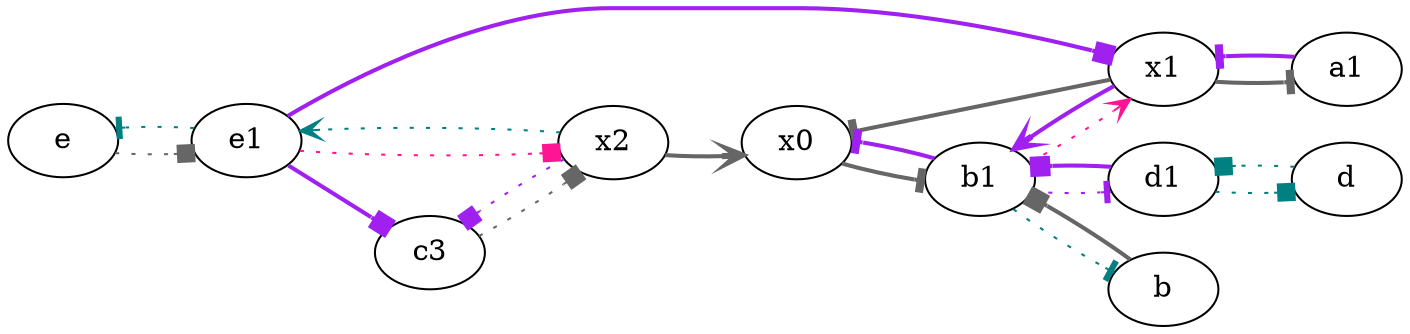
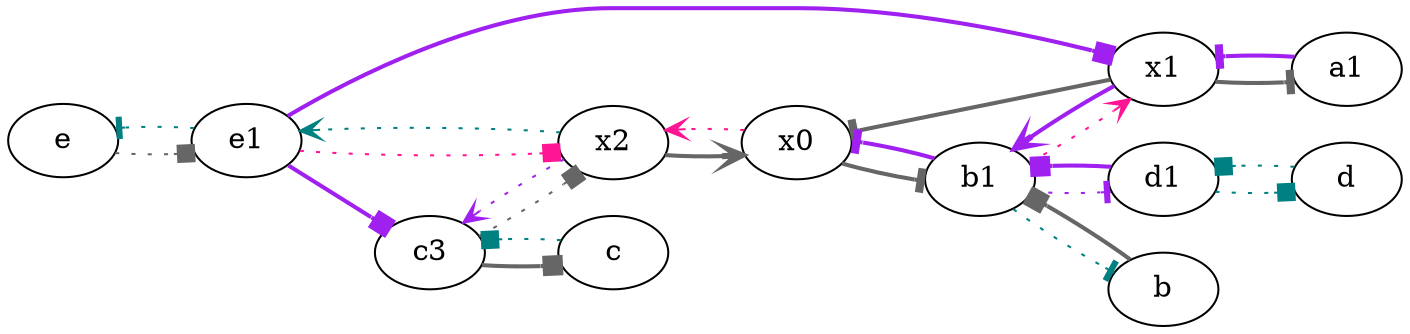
  digraph {
    rankdir=LR
    edge [arrowhead=box color=gray40 style=dotted]
    e
    e1
    x1
    x2
    n5 [label=c3]
    a1
    b1
    x0
    d
    d1
    b
+   c
    e -> e1
    e1 -> e [arrowhead=tee color=teal]
    e1 -> x1 [color=purple style=bold]
    e1 -> x2 [color=deeppink]
    e1 -> n5 [color=purple style=bold]
    x1 -> a1 [arrowhead=tee style=bold]
    x1 -> b1 [arrowhead=vee color=purple style=bold]
    x1 -> x0 [arrowhead=tee style=bold]
    x2 -> e1 [arrowhead=vee color=teal]
-   x2 -> n5 [color=purple]
+   x2 -> n5 [arrowhead=vee color=purple]
    x2 -> x0 [arrowhead=vee style=bold]
    n5 -> x2
+   n5 -> c [style=bold]
    a1 -> x1 [arrowhead=tee color=purple style=bold]
    b1 -> x1 [arrowhead=vee color=deeppink]
    b1 -> x0 [arrowhead=tee color=purple style=bold]
    b1 -> d1 [arrowhead=tee color=purple]
    b1 -> b [arrowhead=tee color=teal]
+   x0 -> x2 [arrowhead=vee color=deeppink]
    x0 -> b1 [arrowhead=tee style=bold]
    d -> d1 [color=teal]
    d1 -> b1 [color=purple style=bold]
    d1 -> d [color=teal]
    b -> b1 [style=bold]
+   c -> n5 [color=teal]
  }
